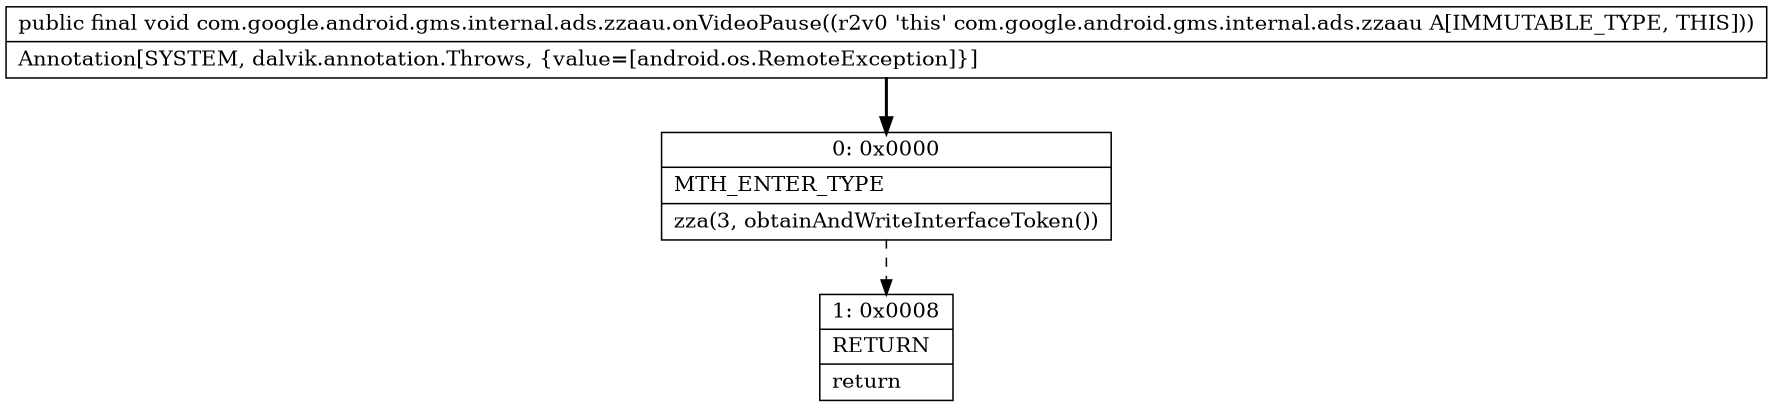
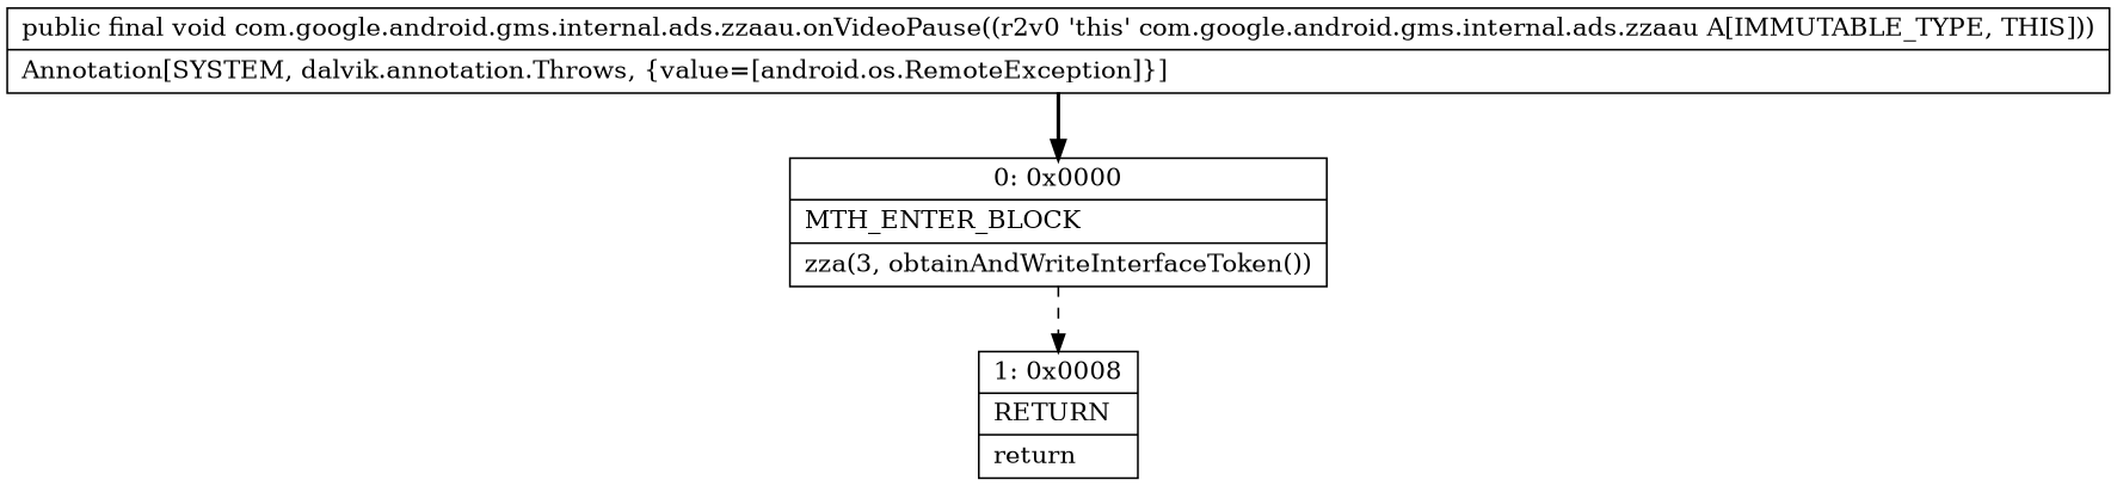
  digraph {
    node [shape=record]
-   n1 [label="{0\:\ 0x0000|MTH_ENTER_TYPE\l|zza(3, obtainAndWriteInterfaceToken())\l}"]
+   n1 [label="{0\:\ 0x0000|MTH_ENTER_BLOCK\l|zza(3, obtainAndWriteInterfaceToken())\l}"]
    n2 [label="{1\:\ 0x0008|RETURN\l|return\l}"]
    n3 [label="{public final void com.google.android.gms.internal.ads.zzaau.onVideoPause((r2v0 'this' com.google.android.gms.internal.ads.zzaau A[IMMUTABLE_TYPE, THIS]))  | Annotation[SYSTEM, dalvik.annotation.Throws, \{value=[android.os.RemoteException]\}]\l}"]
    n1 -> n2 [style=dashed]
    n3 -> n1 [style=bold]
  }
